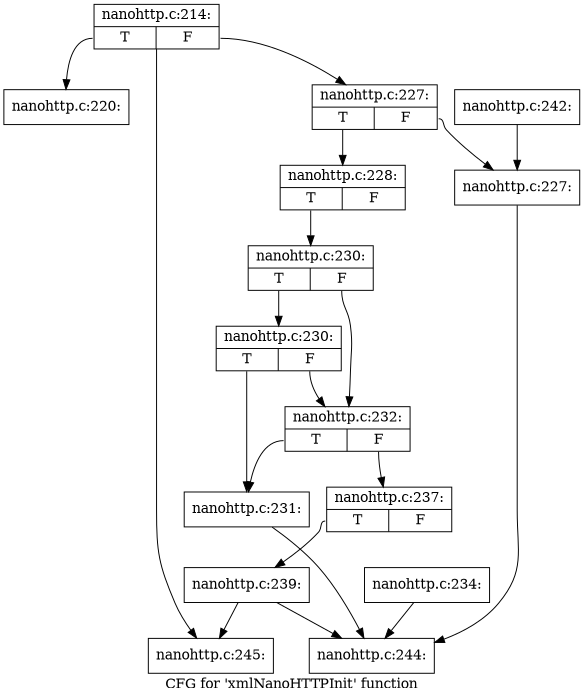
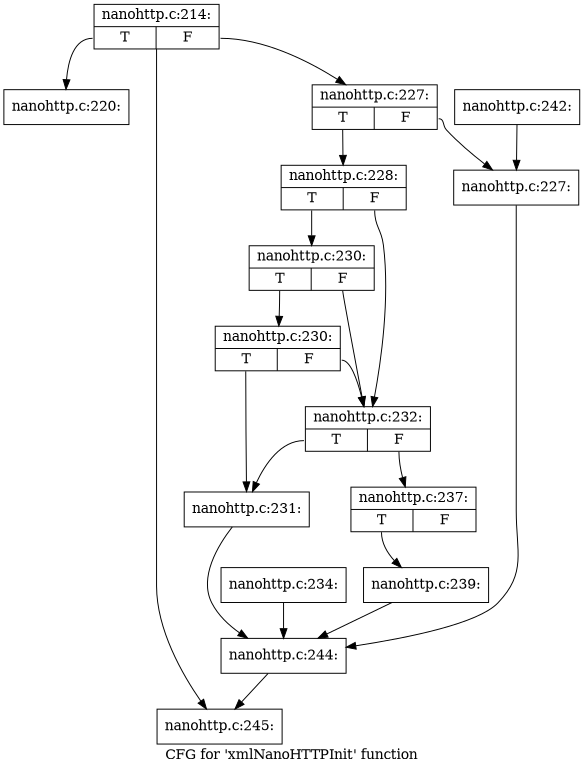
  digraph {
    label="CFG for 'xmlNanoHTTPInit' function"
    node [shape=record]
    n1 [label="{nanohttp.c:214:|{<s0>T|<s1>F}}"]
    n2 [label="{nanohttp.c:220:}"]
    n3 [label="{nanohttp.c:227:|{<s0>T|<s1>F}}"]
    n4 [label="{nanohttp.c:245:}"]
    n5 [label="{nanohttp.c:228:|{<s0>T|<s1>F}}"]
    n6 [label="{nanohttp.c:227:}"]
    n7 [label="{nanohttp.c:230:|{<s0>T|<s1>F}}"]
    n8 [label="{nanohttp.c:232:|{<s0>T|<s1>F}}"]
    n9 [label="{nanohttp.c:244:}"]
    n10 [label="{nanohttp.c:230:|{<s0>T|<s1>F}}"]
    n11 [label="{nanohttp.c:237:|{<s0>T|<s1>F}}"]
    n12 [label="{nanohttp.c:231:}"]
    n13 [label="{nanohttp.c:234:}"]
    n14 [label="{nanohttp.c:239:}"]
    n15 [label="{nanohttp.c:242:}"]
    n1 -> n2 [tailport=s0]
    n1 -> n3 [tailport=s1]
    n1 -> n4
    n3 -> n5 [tailport=s0]
    n3 -> n6 [tailport=s1]
    n5 -> n7 [tailport=s0]
+   n5 -> n8 [tailport=s1]
    n6 -> n9
    n7 -> n8 [tailport=s1]
    n7 -> n10 [tailport=s0]
    n8 -> n11 [tailport=s1]
    n8 -> n12 [tailport=s0]
-   n14 -> n4
+   n9 -> n4
    n10 -> n8 [tailport=s1]
    n10 -> n12 [tailport=s0]
    n11 -> n14 [tailport=s0]
    n12 -> n9
    n13 -> n9
    n14 -> n9
    n15 -> n6
  }
